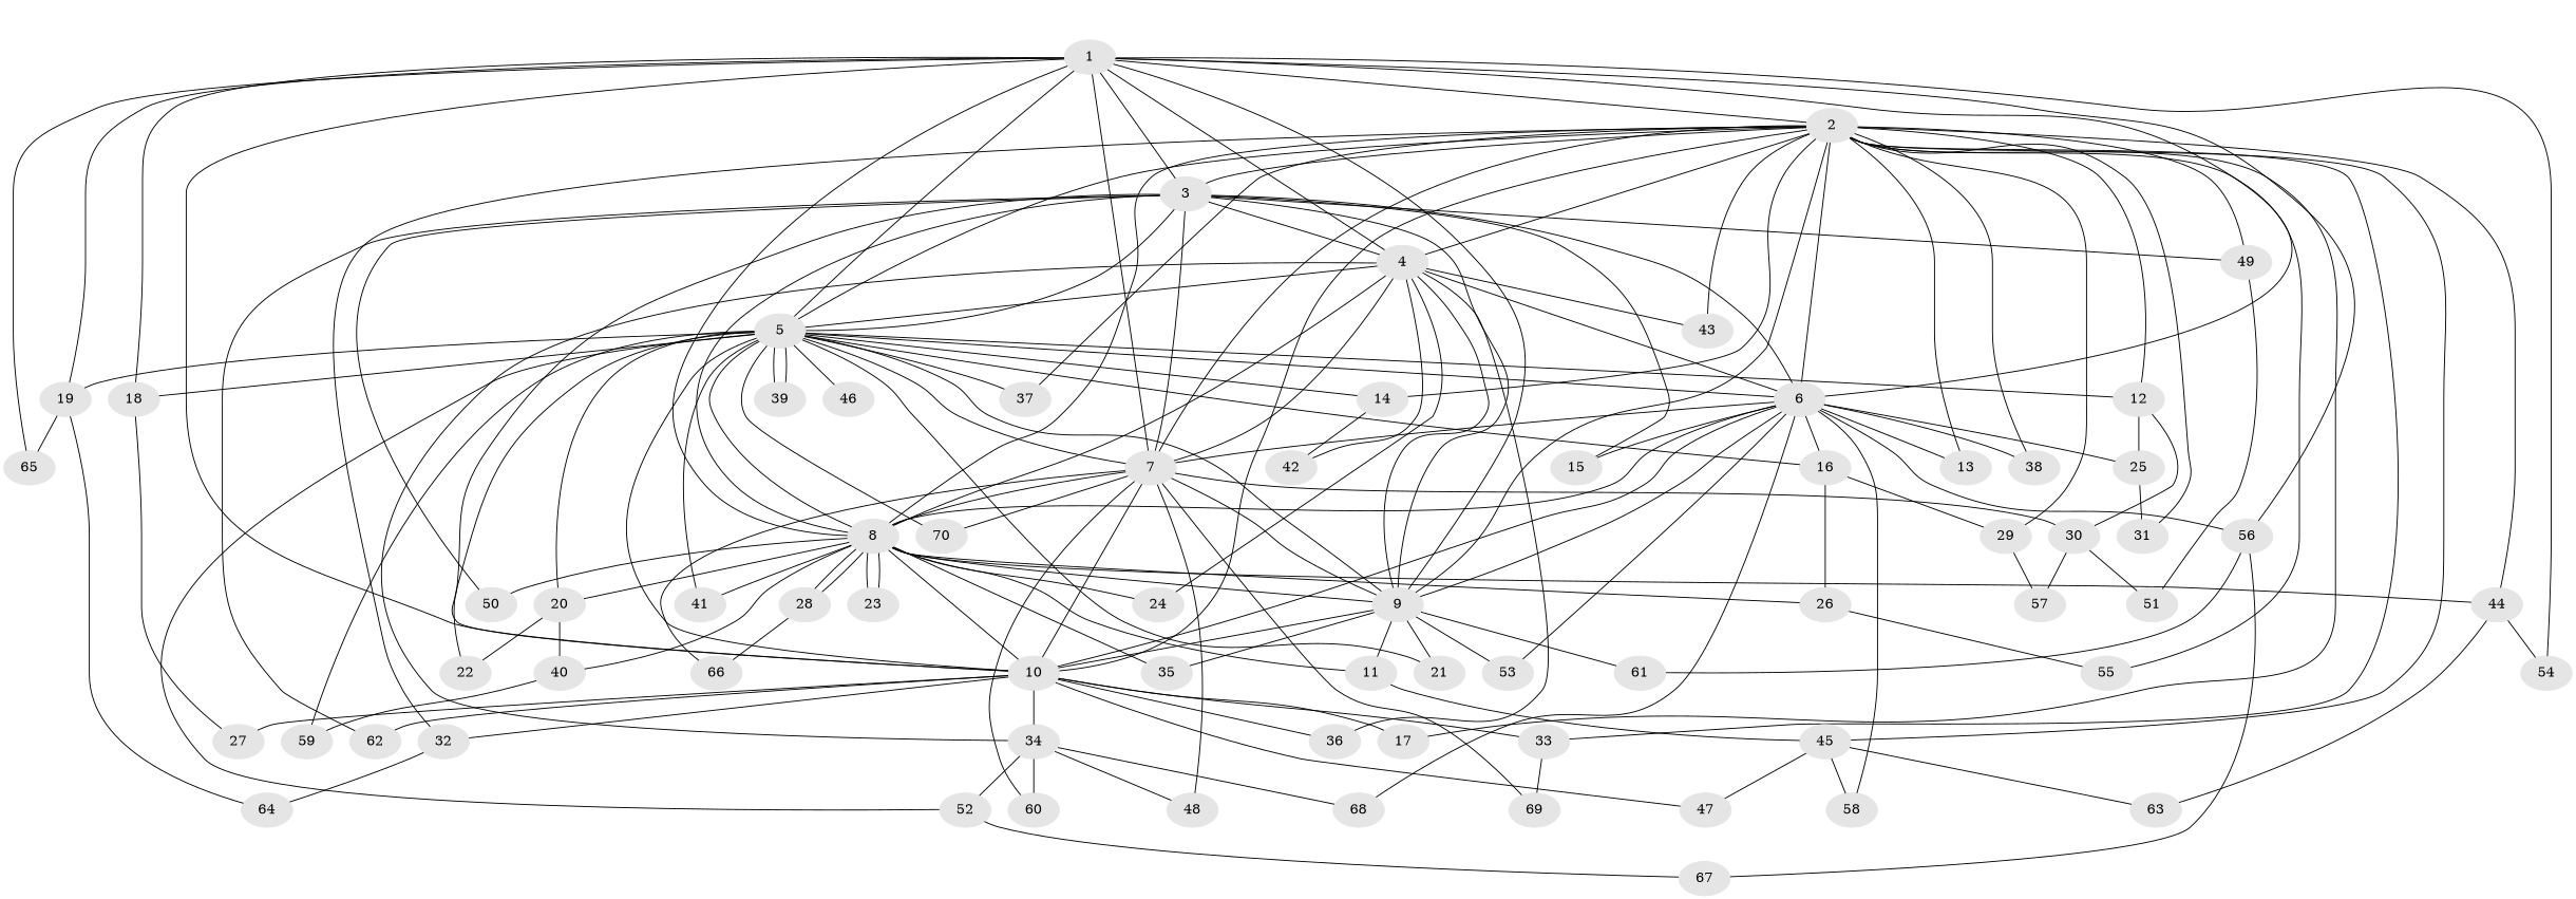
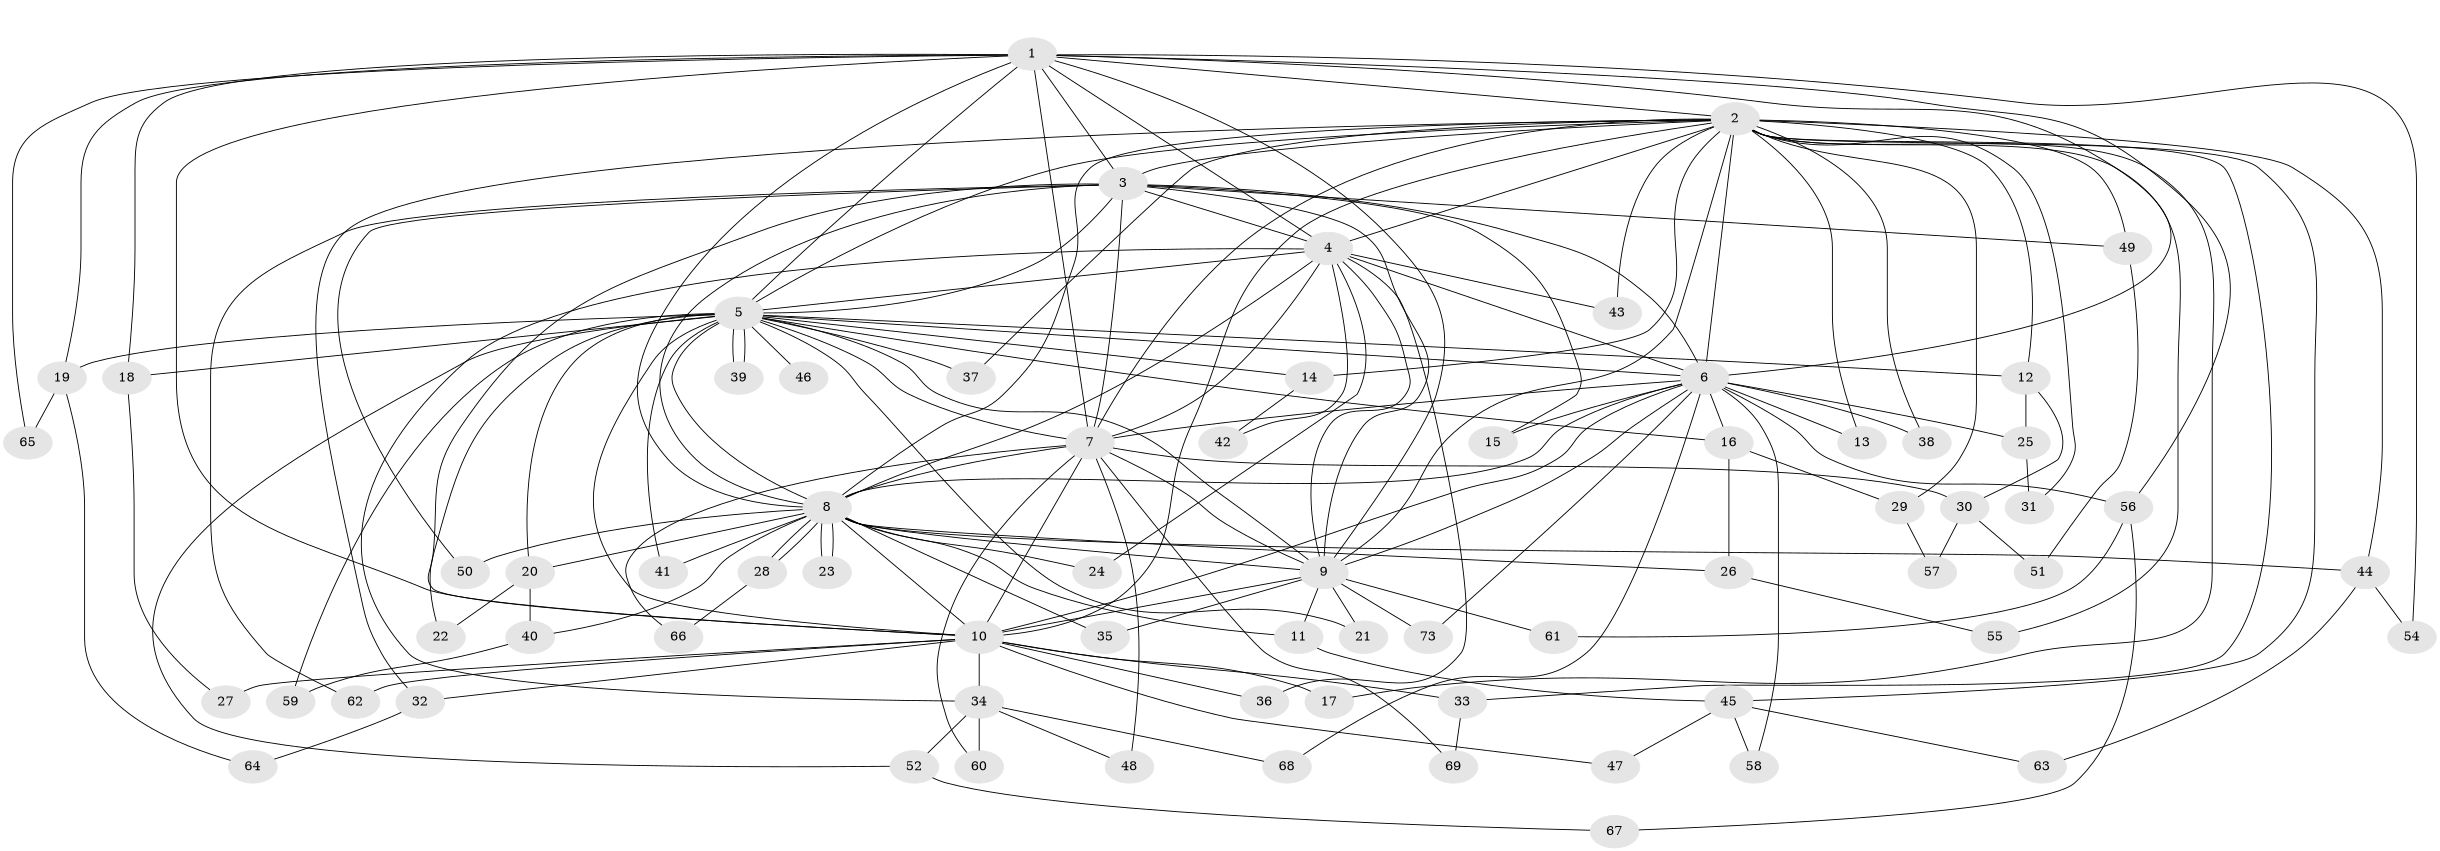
  graph {
    node [color=gray90 style=filled]
    1
    2
    3
    4
    5
    6
    7
    8
    9
    10
    18
    19
    54
    56
    65
    12
    13
    14
    17
    29
    31
    32
    33
    37
    38
    43
    44
    45
    49
    55
    15
    50
    62
    24
    34
    36
    42
    16
    20
    21
    22
    39
    41
    46
    52
    59
-   70
    25
-   53
+   53 [label=73]
    58
    68
    30
    48
    60
    66
    69
    11
    23
    26
    28
    35
    40
    61
    27
    47
    64
    67
    57
    63
    51
    1 -- 2
    1 -- 3
    1 -- 4
    1 -- 5
    1 -- 6
    1 -- 7
    1 -- 8
    1 -- 9
    1 -- 10
    1 -- 18
    1 -- 19
    1 -- 54
    1 -- 56
    1 -- 65
    2 -- 3
    2 -- 4
    2 -- 5
    2 -- 6
    2 -- 7
    2 -- 8
    2 -- 9
    2 -- 10
    2 -- 12
    2 -- 13
    2 -- 14
    2 -- 17
    2 -- 29
    2 -- 31
    2 -- 32
    2 -- 33
    2 -- 37
    2 -- 38
    2 -- 43
    2 -- 44
    2 -- 45
    2 -- 49
    2 -- 55
    3 -- 4
    3 -- 5
    3 -- 6
    3 -- 7
    3 -- 8
    3 -- 9
    3 -- 10
    3 -- 49
    3 -- 15
    3 -- 50
    3 -- 62
    4 -- 5
    4 -- 6
    4 -- 7
    4 -- 8
    4 -- 9
    4 -- 43
    4 -- 24
    4 -- 34
    4 -- 36
    4 -- 42
    5 -- 6
    5 -- 7
    5 -- 8
    5 -- 9
    5 -- 10
    5 -- 18
    5 -- 19
    5 -- 12
    5 -- 14
    5 -- 37
    5 -- 16
    5 -- 20
    5 -- 21
    5 -- 22
    5 -- 39
    5 -- 39
    5 -- 41
    5 -- 46
    5 -- 52
    5 -- 59
-   5 -- 70
    6 -- 7
    6 -- 8
    6 -- 9
    6 -- 10
    6 -- 56
    6 -- 13
    6 -- 38
    6 -- 15
    6 -- 16
    6 -- 25
    6 -- 53
    6 -- 58
    6 -- 68
    7 -- 8
    7 -- 9
    7 -- 10
-   7 -- 70
    7 -- 30
    7 -- 48
    7 -- 60
    7 -- 66
    7 -- 69
    8 -- 9
    8 -- 10
    8 -- 44
    8 -- 50
    8 -- 24
    8 -- 20
    8 -- 41
    8 -- 11
    8 -- 23
    8 -- 23
    8 -- 26
    8 -- 28
    8 -- 28
    8 -- 35
    8 -- 40
    9 -- 10
    9 -- 21
    9 -- 53
    9 -- 11
    9 -- 35
    9 -- 61
    10 -- 17
    10 -- 32
    10 -- 33
    10 -- 62
    10 -- 34
    10 -- 36
    10 -- 27
    10 -- 47
    18 -- 27
    19 -- 65
    19 -- 64
    56 -- 61
    56 -- 67
    12 -- 25
    12 -- 30
    14 -- 42
    29 -- 57
    32 -- 64
    33 -- 69
    44 -- 54
    44 -- 63
    45 -- 58
    45 -- 47
    45 -- 63
    49 -- 51
    34 -- 52
    34 -- 68
    34 -- 48
    34 -- 60
    16 -- 29
    16 -- 26
    20 -- 22
    20 -- 40
    52 -- 67
    25 -- 31
    30 -- 57
    30 -- 51
    11 -- 45
    26 -- 55
    28 -- 66
    40 -- 59
  }
